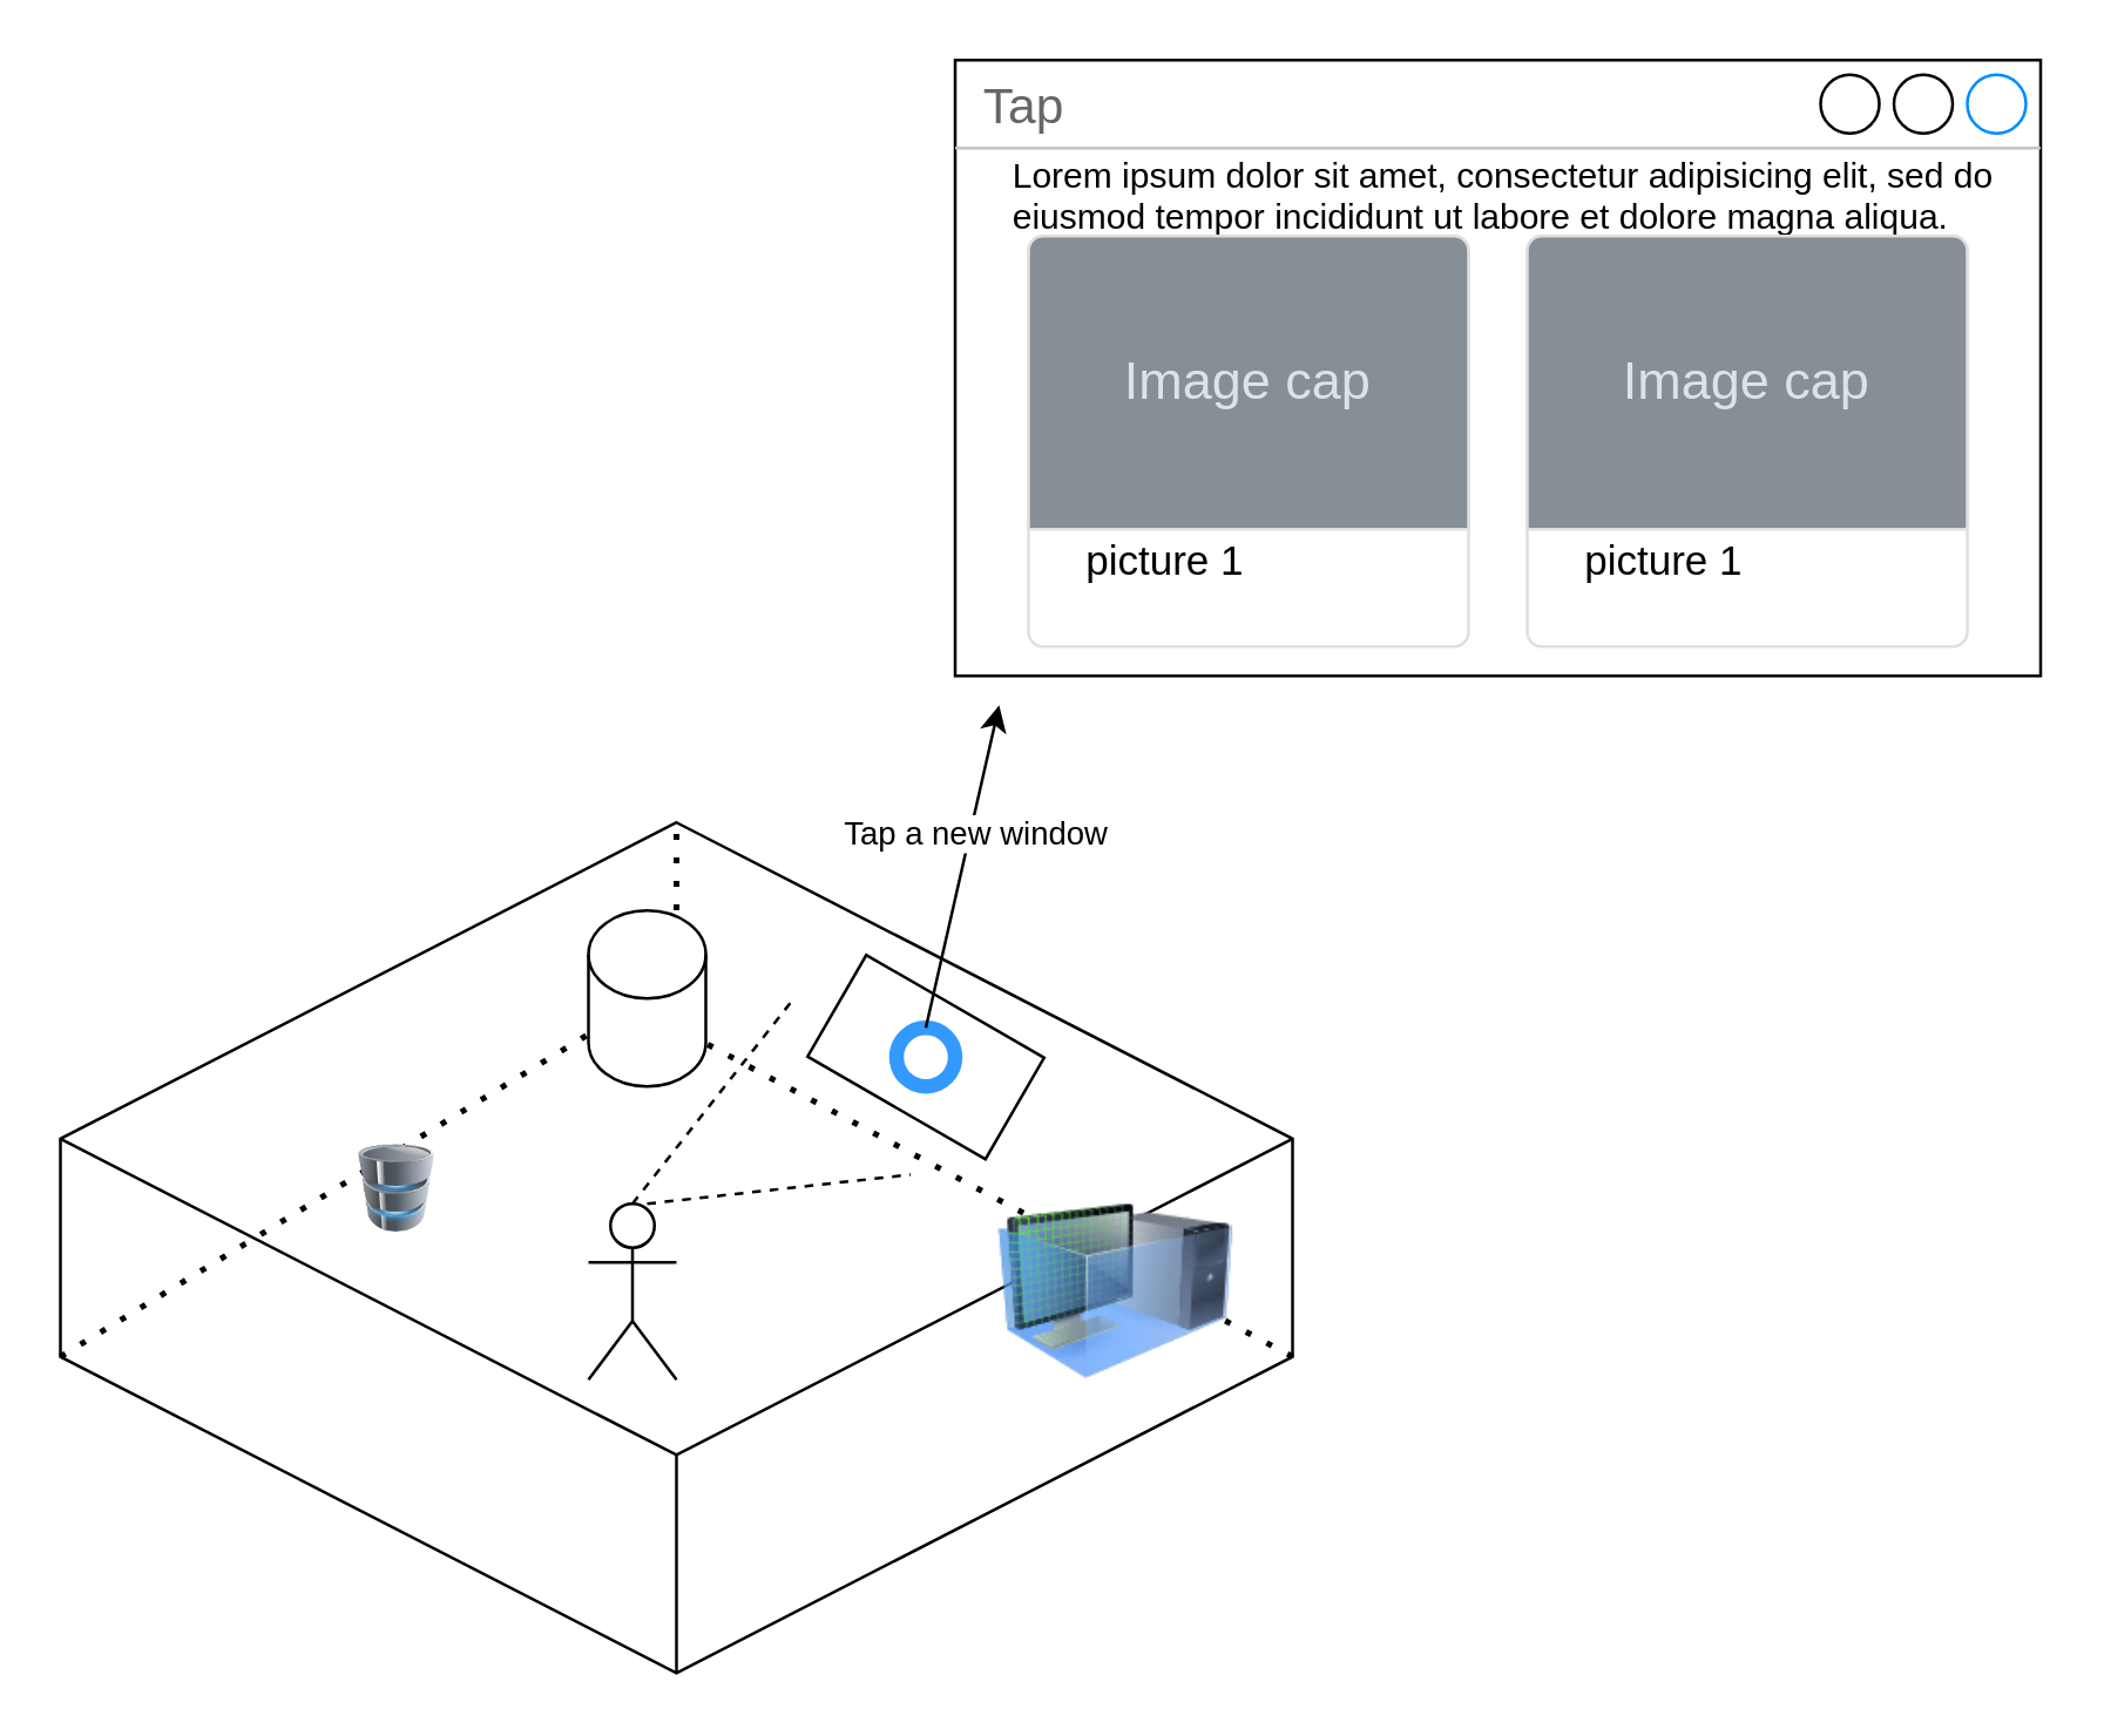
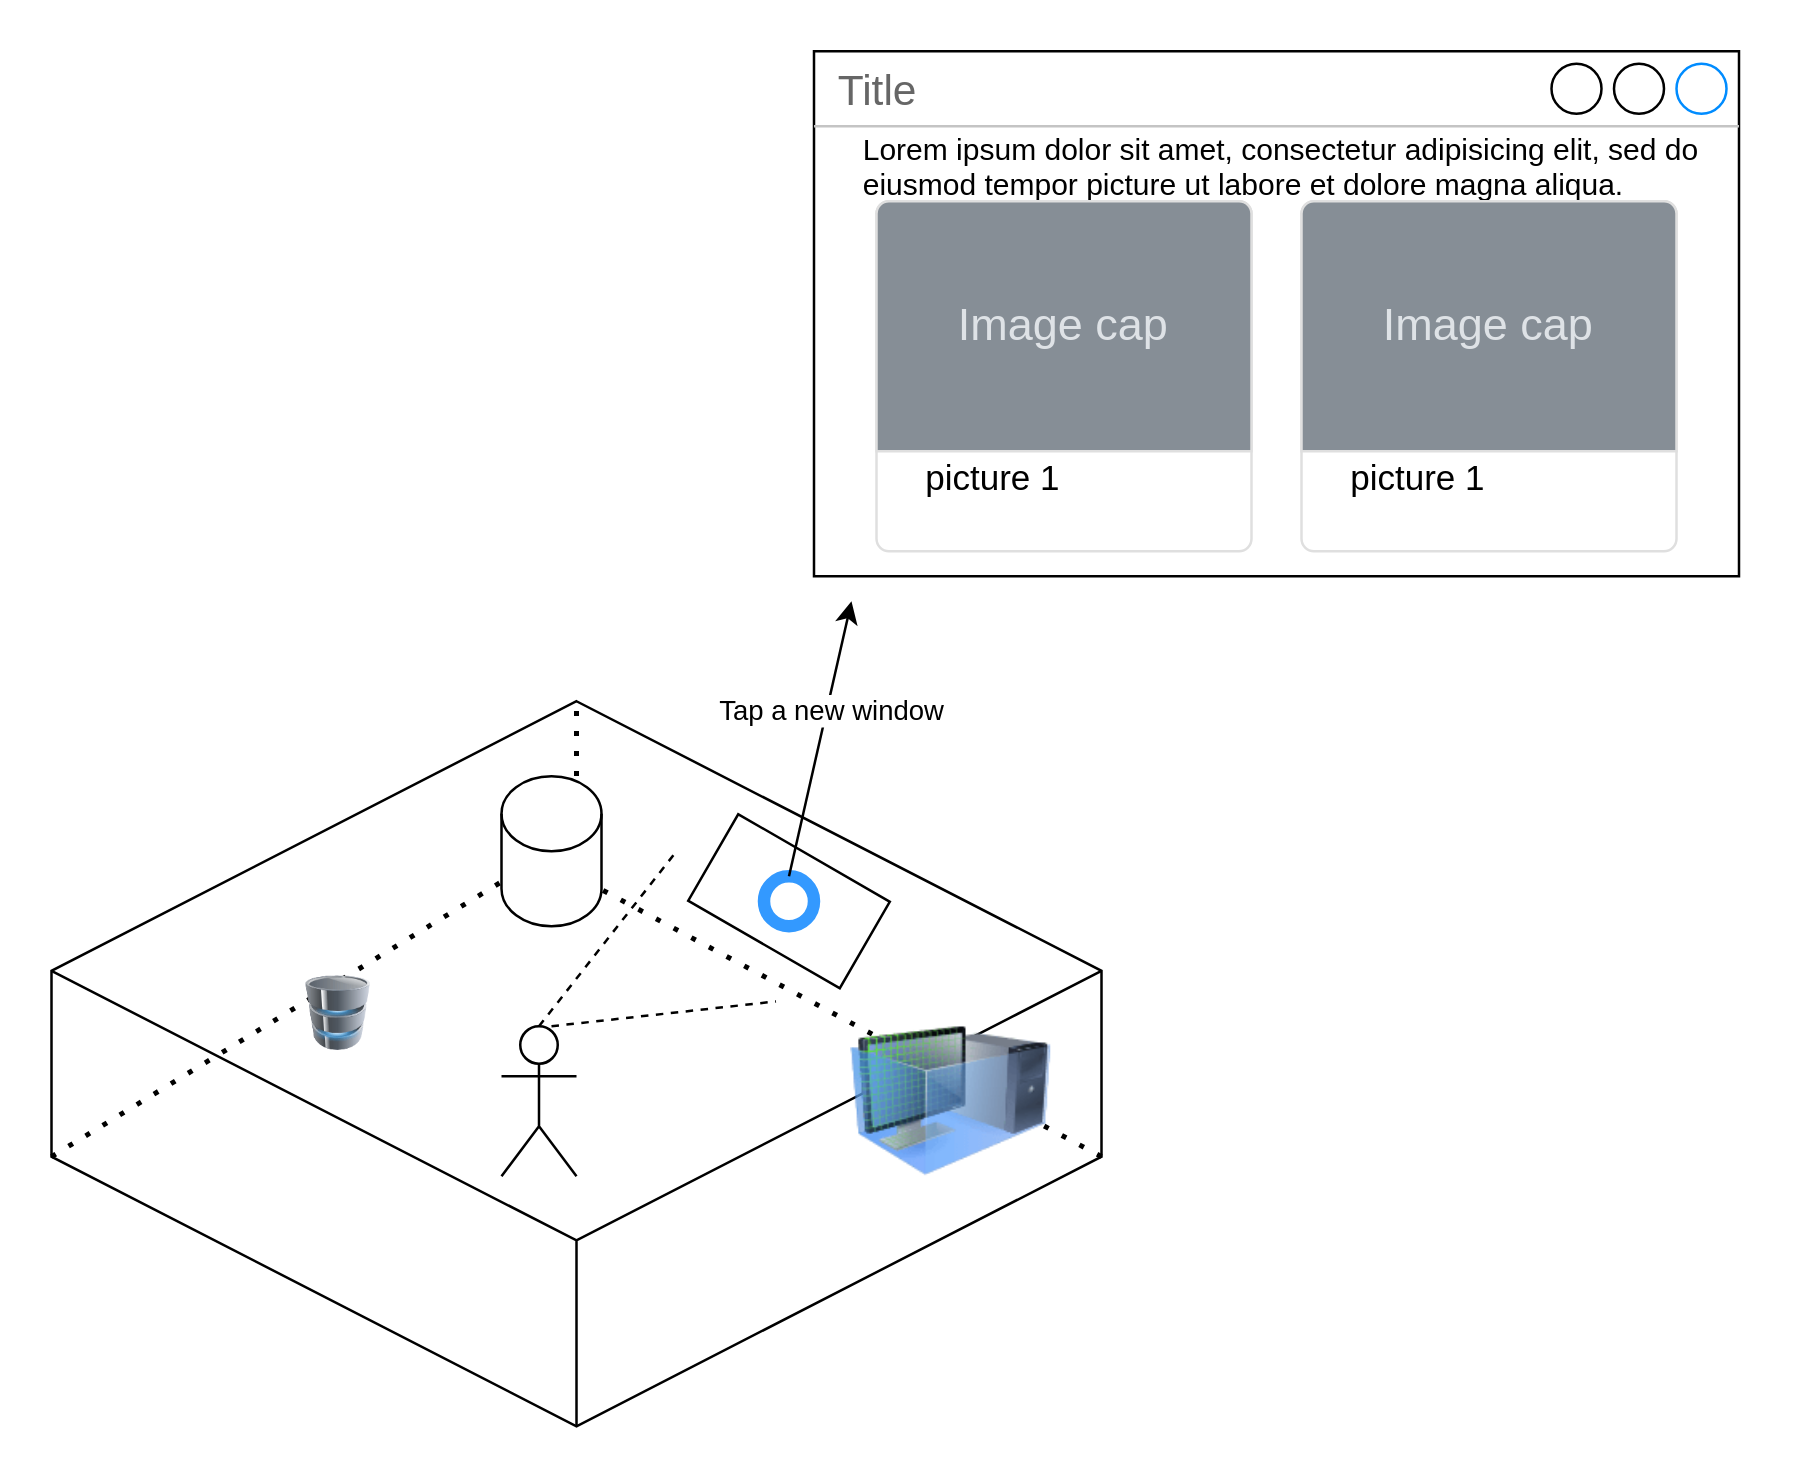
  <mxCell id="0" />
  <mxCell id="1" parent="0" />
  <mxCell id="2" value="" style="whiteSpace=wrap;html=1;shape=mxgraph.basic.isocube;isoAngle=16;" vertex="1" parent="1"><mxGeometry x="20" y="280" width="420" height="290" as="geometry" /></mxCell>
  <mxCell id="3" value="" style="endArrow=none;dashed=1;html=1;dashPattern=1 3;strokeWidth=2;exitX=0.5;exitY=0.241;exitDx=0;exitDy=0;exitPerimeter=0;entryX=0.5;entryY=0;entryDx=0;entryDy=0;entryPerimeter=0;" edge="1" parent="1" source="2" target="2"><mxGeometry width="50" height="50" relative="1" as="geometry"><mxPoint x="30" y="472.162" as="sourcePoint" /><mxPoint x="20" y="280" as="targetPoint" /></mxGeometry></mxCell>
  <mxCell id="4" value="" style="endArrow=none;dashed=1;html=1;dashPattern=1 3;strokeWidth=2;exitX=0;exitY=0;exitDx=420;exitDy=182.162;exitPerimeter=0;" edge="1" parent="1" source="2"><mxGeometry width="50" height="50" relative="1" as="geometry"><mxPoint x="30" y="472.162" as="sourcePoint" /><mxPoint x="230" y="350" as="targetPoint" /></mxGeometry></mxCell>
  <mxCell id="5" value="" style="shape=umlActor;verticalLabelPosition=bottom;verticalAlign=top;html=1;outlineConnect=0;" vertex="1" parent="1"><mxGeometry x="200" y="410" width="30" height="60" as="geometry" /></mxCell>
  <mxCell id="6" value="" style="shape=parallelogram;perimeter=parallelogramPerimeter;whiteSpace=wrap;html=1;fixedSize=1;size=0;rotation=30;" vertex="1" parent="1"><mxGeometry x="280" y="340" width="70" height="40" as="geometry" /></mxCell>
  <mxCell id="7" value="" style="endArrow=none;dashed=1;html=1;exitX=0.5;exitY=0;exitDx=0;exitDy=0;exitPerimeter=0;" edge="1" parent="1" source="5"><mxGeometry width="50" height="50" relative="1" as="geometry"><mxPoint x="160" y="220" as="sourcePoint" /><mxPoint x="270" y="340" as="targetPoint" /></mxGeometry></mxCell>
  <mxCell id="8" value="" style="endArrow=none;dashed=1;html=1;entryX=0.69;entryY=0.414;entryDx=0;entryDy=0;entryPerimeter=0;" edge="1" parent="1" target="2"><mxGeometry width="50" height="50" relative="1" as="geometry"><mxPoint x="220" y="410" as="sourcePoint" /><mxPoint x="280" y="350" as="targetPoint" /></mxGeometry></mxCell>
  <mxCell id="9" value="" style="ellipse;whiteSpace=wrap;html=1;aspect=fixed;strokeWidth=5;strokeColor=#3399FF;" vertex="1" parent="1"><mxGeometry x="305" y="350" width="20" height="20" as="geometry" /></mxCell>
  <mxCell id="10" value="" style="endArrow=classic;html=1;exitX=0.5;exitY=0;exitDx=0;exitDy=0;" edge="1" parent="1" source="9"><mxGeometry width="50" height="50" relative="1" as="geometry"><mxPoint x="330" y="270" as="sourcePoint" /><mxPoint x="340" y="240" as="targetPoint" /></mxGeometry></mxCell>
  <mxCell id="11" value="Tap a new window" style="edgeLabel;html=1;align=center;verticalAlign=middle;resizable=0;points=[];" vertex="1" connectable="0" parent="10"><mxGeometry x="0.202" y="-1" relative="1" as="geometry"><mxPoint as="offset" /></mxGeometry></mxCell>
- <mxCell id="12" value="Tap" style="strokeWidth=1;shadow=0;dashed=0;align=center;html=1;shape=mxgraph.mockup.containers.window;align=left;verticalAlign=top;spacingLeft=8;strokeColor2=#008cff;strokeColor3=#c4c4c4;fontColor=#666666;mainText=;fontSize=17;labelBackgroundColor=none;" vertex="1" parent="1"><mxGeometry x="325" y="20" width="370" height="210" as="geometry" /></mxCell>
- <mxCell id="13" value="&lt;h1 style=&quot;font-size: 4px&quot;&gt;&lt;span style=&quot;font-size: 12px ; font-weight: normal&quot;&gt;Lorem ipsum dolor sit amet, consectetur adipisicing elit, sed do eiusmod tempor incididunt ut labore et dolore magna aliqua.&lt;/span&gt;&lt;br&gt;&lt;/h1&gt;" style="text;html=1;strokeColor=none;fillColor=none;spacing=5;spacingTop=-20;whiteSpace=wrap;overflow=hidden;rounded=0;" vertex="1" parent="1"><mxGeometry x="340" y="60" width="350" height="60" as="geometry" /></mxCell>
+ <mxCell id="12" value="Title" style="strokeWidth=1;shadow=0;dashed=0;align=center;html=1;shape=mxgraph.mockup.containers.window;align=left;verticalAlign=top;spacingLeft=8;strokeColor2=#008cff;strokeColor3=#c4c4c4;fontColor=#666666;mainText=;fontSize=17;labelBackgroundColor=none;" vertex="1" parent="1"><mxGeometry x="325" y="20" width="370" height="210" as="geometry" /></mxCell>
+ <mxCell id="13" value="&lt;h1 style=&quot;font-size: 4px&quot;&gt;&lt;span style=&quot;font-size: 12px ; font-weight: normal&quot;&gt;Lorem ipsum dolor sit amet, consectetur adipisicing elit, sed do eiusmod tempor picture ut labore et dolore magna aliqua.&lt;/span&gt;&lt;br&gt;&lt;/h1&gt;" style="text;html=1;strokeColor=none;fillColor=none;spacing=5;spacingTop=-20;whiteSpace=wrap;overflow=hidden;rounded=0;" vertex="1" parent="1"><mxGeometry x="340" y="60" width="350" height="60" as="geometry" /></mxCell>
  <mxCell id="14" value="picture 1" style="html=1;shadow=0;dashed=0;shape=mxgraph.bootstrap.rrect;rSize=5;strokeColor=#DFDFDF;html=1;whiteSpace=wrap;fillColor=#ffffff;fontColor=#000000;verticalAlign=bottom;align=left;spacing=20;fontSize=14;" vertex="1" parent="1"><mxGeometry x="350" y="80" width="150" height="140" as="geometry" /></mxCell>
  <mxCell id="15" value="Image cap" style="html=1;shadow=0;dashed=0;shape=mxgraph.bootstrap.topButton;rSize=5;perimeter=none;whiteSpace=wrap;fillColor=#868E96;strokeColor=#DFDFDF;fontColor=#DEE2E6;resizeWidth=1;fontSize=18;" vertex="1" parent="14"><mxGeometry width="150" height="100" relative="1" as="geometry" /></mxCell>
  <mxCell id="16" value="picture 1" style="html=1;shadow=0;dashed=0;shape=mxgraph.bootstrap.rrect;rSize=5;strokeColor=#DFDFDF;html=1;whiteSpace=wrap;fillColor=#ffffff;fontColor=#000000;verticalAlign=bottom;align=left;spacing=20;fontSize=14;" vertex="1" parent="1"><mxGeometry x="520" y="80" width="150" height="140" as="geometry" /></mxCell>
  <mxCell id="17" value="Image cap" style="html=1;shadow=0;dashed=0;shape=mxgraph.bootstrap.topButton;rSize=5;perimeter=none;whiteSpace=wrap;fillColor=#868E96;strokeColor=#DFDFDF;fontColor=#DEE2E6;resizeWidth=1;fontSize=18;" vertex="1" parent="16"><mxGeometry width="150" height="100" relative="1" as="geometry" /></mxCell>
  <mxCell id="18" value="" style="shape=cylinder3;whiteSpace=wrap;html=1;boundedLbl=1;backgroundOutline=1;size=15;strokeWidth=1;" vertex="1" parent="1"><mxGeometry x="200" y="310" width="40" height="60" as="geometry" /></mxCell>
  <mxCell id="19" value="" style="endArrow=none;dashed=1;html=1;dashPattern=1 3;strokeWidth=2;exitX=0;exitY=0;exitDx=0;exitDy=182.162;exitPerimeter=0;" edge="1" parent="1" source="2" target="18"><mxGeometry width="50" height="50" relative="1" as="geometry"><mxPoint x="20" y="462.162" as="sourcePoint" /><mxPoint x="230" y="350" as="targetPoint" /></mxGeometry></mxCell>
  <mxCell id="20" value="" style="image;html=1;image=img/lib/clip_art/computers/Virtual_Machine_128x128.png;strokeColor=#000000;strokeWidth=1;" vertex="1" parent="1"><mxGeometry x="340" y="400" width="80" height="80" as="geometry" /></mxCell>
  <mxCell id="21" value="" style="image;html=1;image=img/lib/clip_art/computers/Database_128x128.png;strokeColor=#000000;strokeWidth=1;" vertex="1" parent="1"><mxGeometry x="120" y="390" width="30" height="30" as="geometry" /></mxCell>
